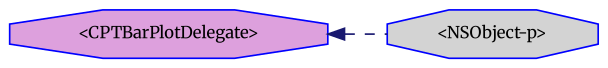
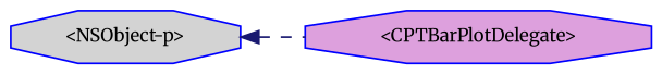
  digraph {
    rankdir=LR
    fontname=Merriweather
    node [color=blue fontname=Merriweather fontsize=10 shape=octagon style=filled]
    n1 [fillcolor=plum fontcolor=black height=0.2 label="\<CPTBarPlotDelegate\>" width=0.4]
    n2 [height=0.2 label="\<NSObject-p\>" width=0.4 fillcolor=lightgrey]
-   n1 -> n2 [color=midnightblue dir=back fontname=Merriweather fontsize=10 labelfontname="Lucinda Grande" labelfontsize=10 style=dashed]
+   n2 -> n1 [color=midnightblue dir=back fontname=Merriweather fontsize=10 labelfontname="Lucinda Grande" labelfontsize=10 style=dashed]
  }
